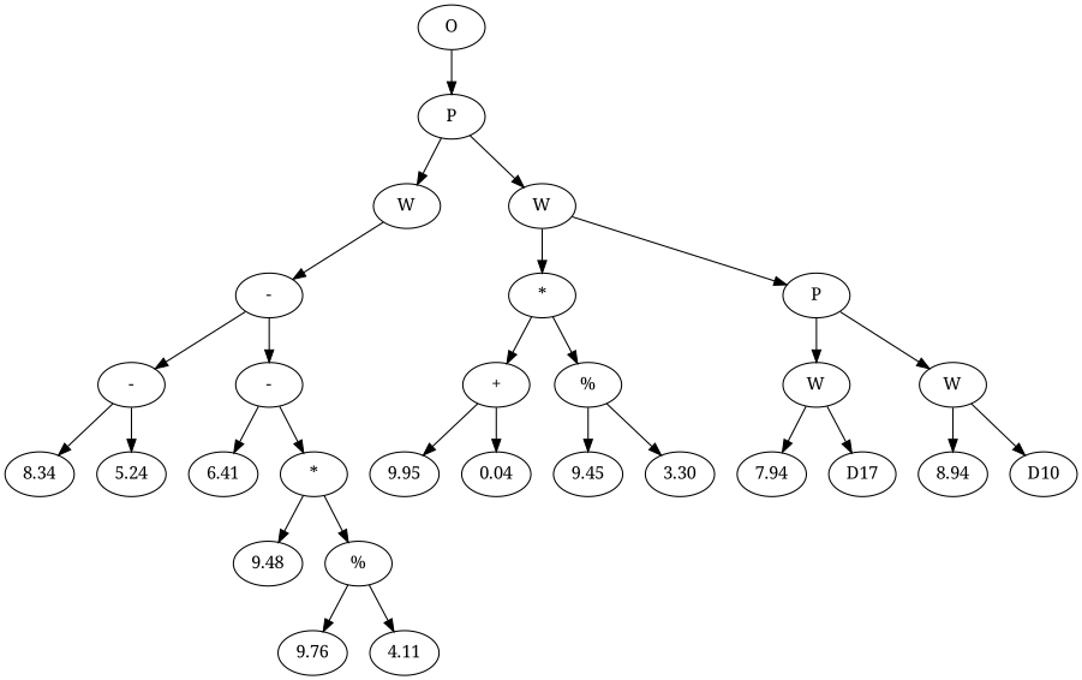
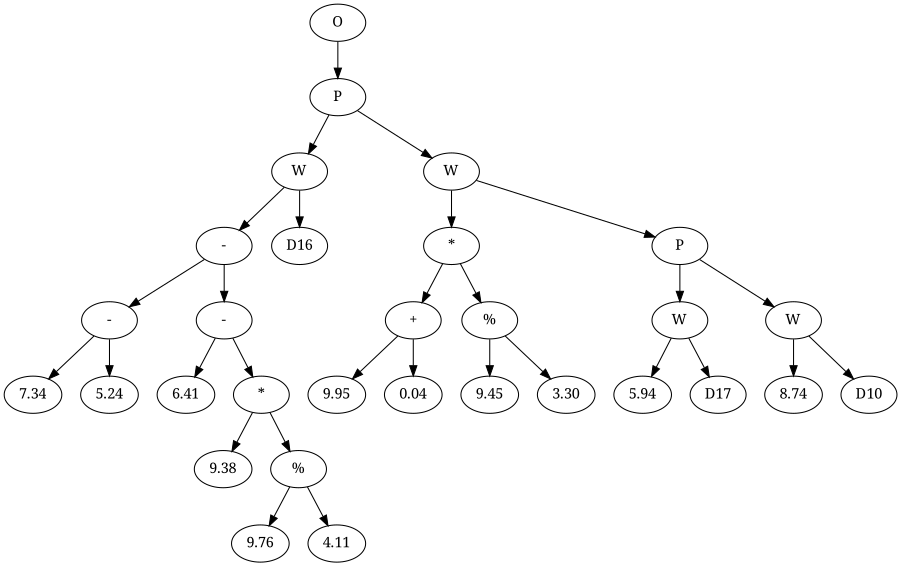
  digraph {
    fontname="Noto Serif"
    node [fontname="Noto Serif"]
    edge [fontname="Noto Serif"]
    n1 [label=O]
    n2 [label=P]
    n3 [label=W]
    n4 [label=W]
    n5 [label="-"]
+   n6 [label=D16]
    n7 [label="*"]
    n8 [label=P]
    n9 [label="-"]
    n10 [label="-"]
-   n11 [label=8.34]
+   n11 [label=7.34]
    n12 [label=5.24]
    n13 [label=6.41]
    n14 [label="*"]
-   n15 [label=9.48]
+   n15 [label=9.38]
    n16 [label="%"]
    n17 [label=9.76]
    n18 [label=4.11]
    n19 [label="+"]
    n20 [label="%"]
    n21 [label=W]
    n22 [label=W]
    n23 [label=9.95]
    n24 [label=0.04]
    n25 [label=9.45]
    n26 [label=3.30]
-   n27 [label=7.94]
+   n27 [label=5.94]
    n28 [label=D17]
-   n29 [label=8.94]
+   n29 [label=8.74]
    n30 [label=D10]
    n1 -> n2
    n2 -> n3
    n2 -> n4
    n3 -> n5
+   n3 -> n6
    n4 -> n7
    n4 -> n8
    n5 -> n9
    n5 -> n10
    n7 -> n19
    n7 -> n20
    n8 -> n21
    n8 -> n22
    n9 -> n11
    n9 -> n12
    n10 -> n13
    n10 -> n14
    n14 -> n15
    n14 -> n16
    n16 -> n17
    n16 -> n18
    n19 -> n23
    n19 -> n24
    n20 -> n25
    n20 -> n26
    n21 -> n27
    n21 -> n28
    n22 -> n29
    n22 -> n30
  }
